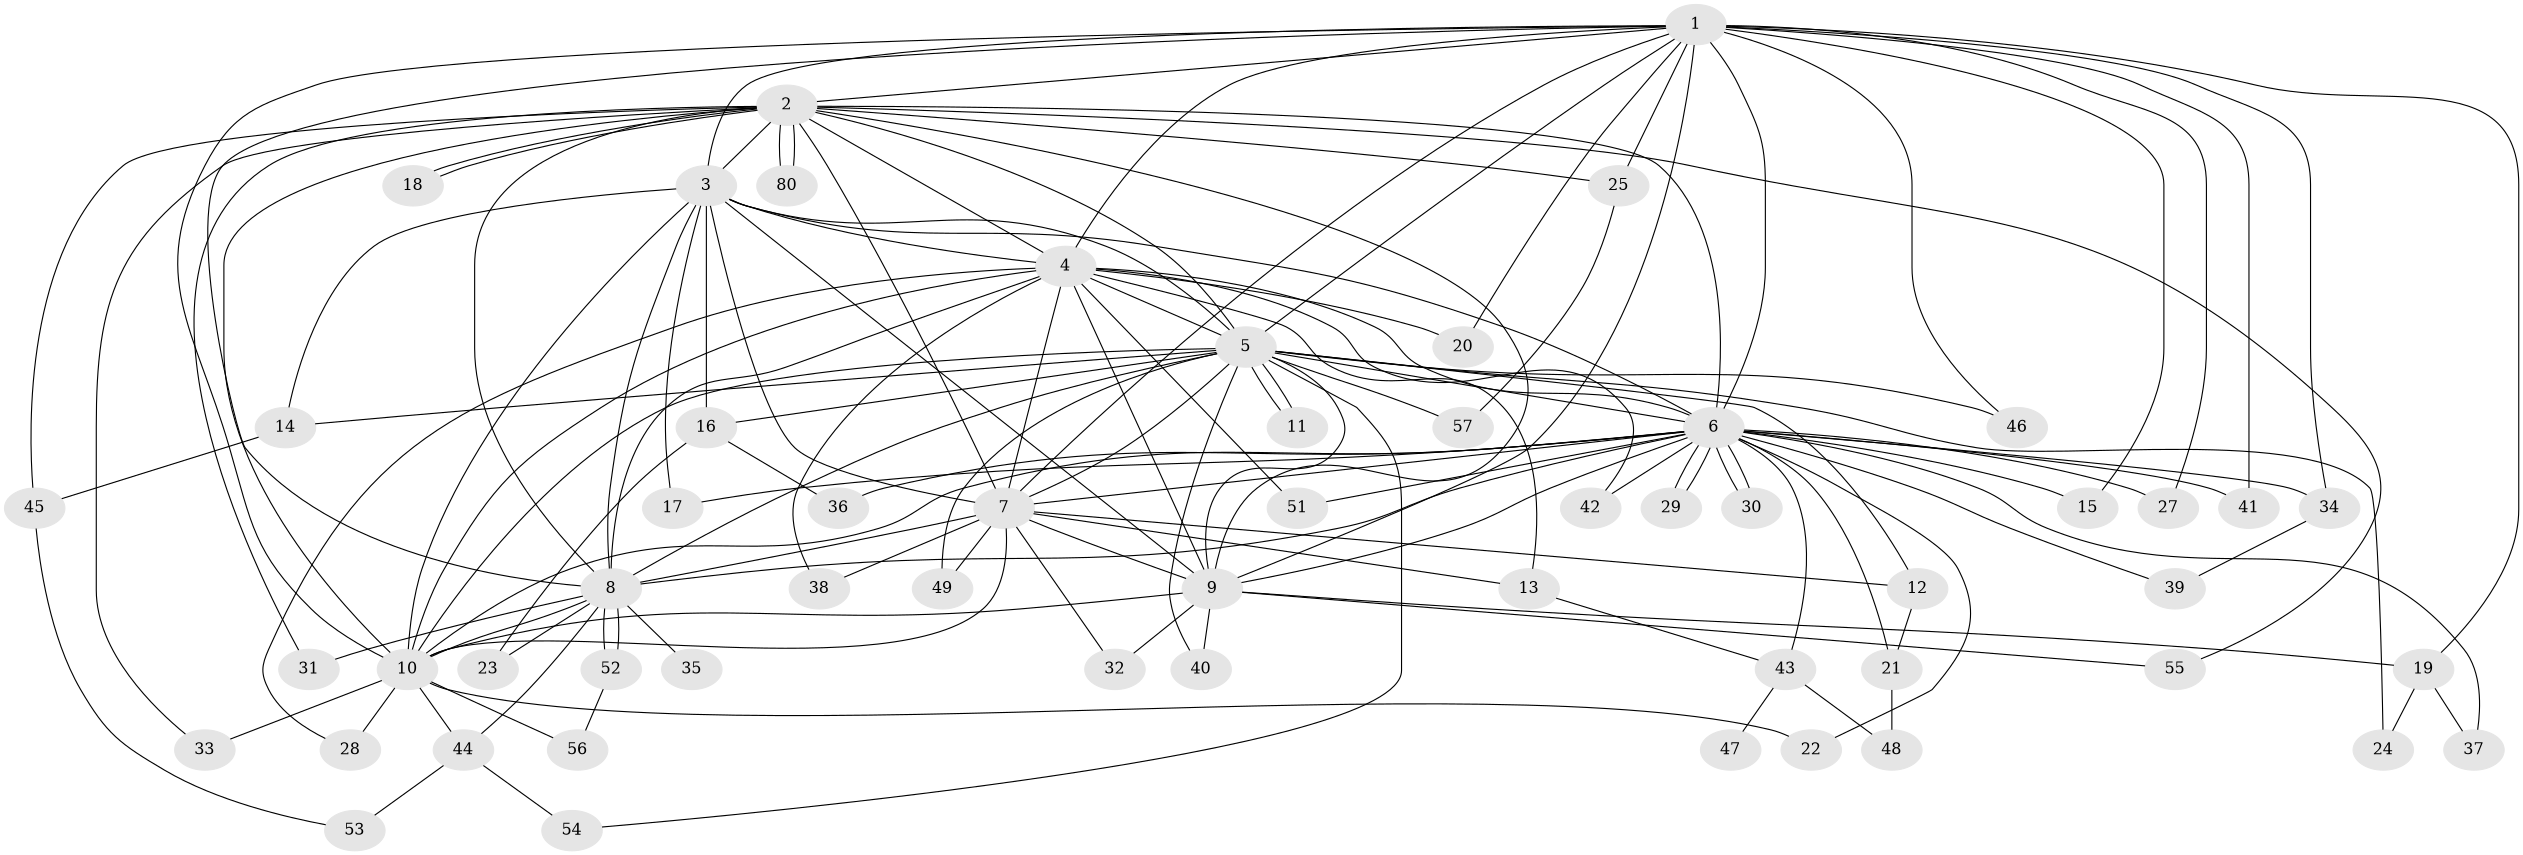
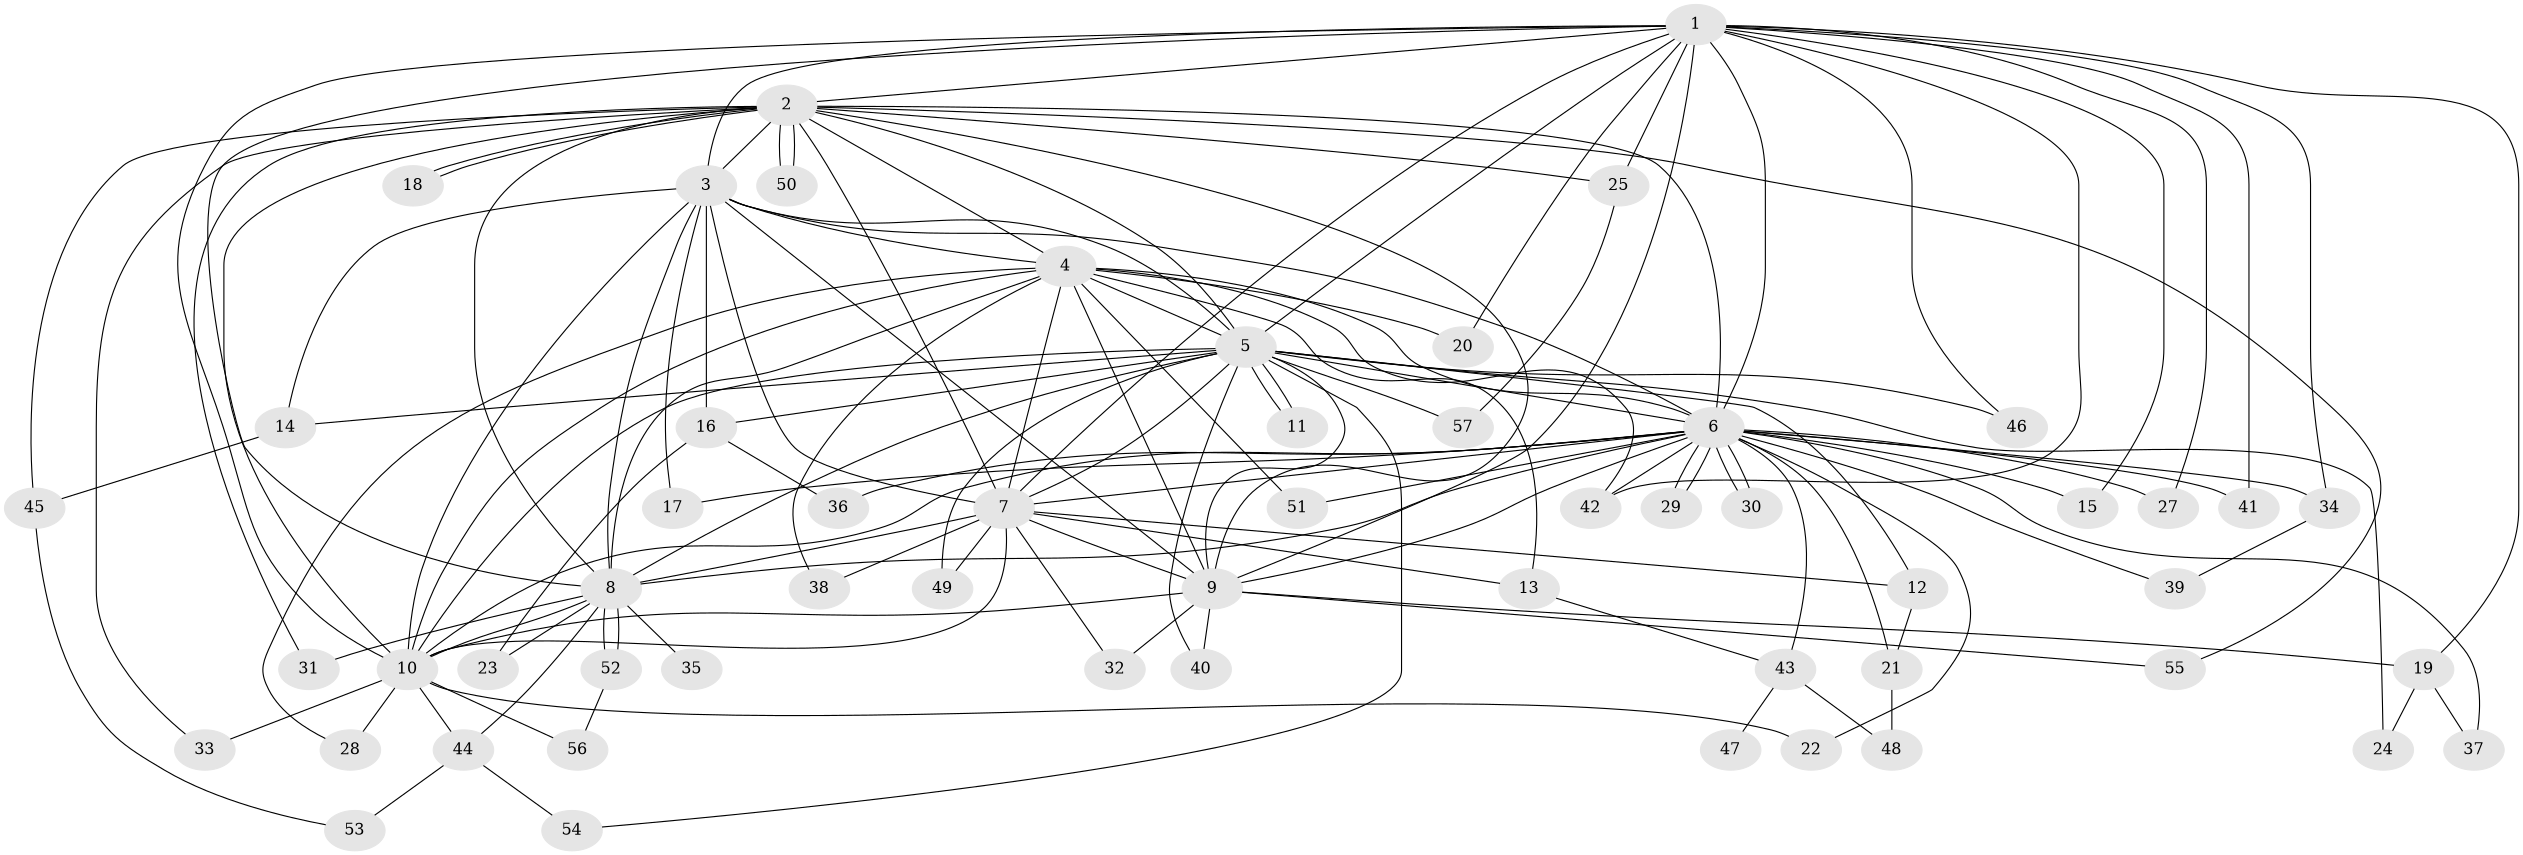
  graph {
    node [color=gray90 style=filled]
    1
    2
    3
    4
    5
    6
    7
    8
    9
    10
    15
    19
    20
    25
    27
    34
    41
    46
    18
    31
    33
    45
-   50 [label=80]
+   50
    55
    14
    16
    17
    13
    28
    38
    42
    51
    11
    12
    24
    40
    49
    54
    57
    21
    22
    29
    30
    36
    37
    39
    43
    32
    35
    23
    44
    52
    56
    53
    48
    47
    1 -- 2
    1 -- 3
-   1 -- 4
+   1 -- 42
    1 -- 5
    1 -- 6
    1 -- 7
    1 -- 8
    1 -- 9
    1 -- 10
    1 -- 15
    1 -- 19
    1 -- 20
    1 -- 25
    1 -- 27
    1 -- 34
    1 -- 41
    1 -- 46
    2 -- 3
    2 -- 4
    2 -- 5
    2 -- 6
    2 -- 7
    2 -- 8
    2 -- 9
    2 -- 10
    2 -- 25
    2 -- 18
    2 -- 18
    2 -- 31
    2 -- 33
    2 -- 45
    2 -- 50
    2 -- 50
    2 -- 55
    3 -- 4
    3 -- 5
    3 -- 6
    3 -- 7
    3 -- 8
    3 -- 9
    3 -- 10
    3 -- 14
    3 -- 16
    3 -- 17
    4 -- 5
    4 -- 6
    4 -- 7
    4 -- 8
    4 -- 9
    4 -- 10
    4 -- 20
    4 -- 13
    4 -- 28
    4 -- 38
    4 -- 42
    4 -- 51
    5 -- 6
    5 -- 7
    5 -- 8
    5 -- 9
    5 -- 10
    5 -- 46
    5 -- 14
    5 -- 16
    5 -- 11
    5 -- 11
    5 -- 12
    5 -- 24
    5 -- 40
    5 -- 49
    5 -- 54
    5 -- 57
    6 -- 7
    6 -- 8
    6 -- 9
    6 -- 10
    6 -- 15
    6 -- 27
    6 -- 34
    6 -- 41
    6 -- 17
    6 -- 42
    6 -- 51
    6 -- 21
    6 -- 22
    6 -- 29
    6 -- 29
    6 -- 30
    6 -- 30
    6 -- 36
    6 -- 37
    6 -- 39
    6 -- 43
    7 -- 8
    7 -- 9
    7 -- 10
    7 -- 13
    7 -- 38
    7 -- 12
    7 -- 49
    7 -- 32
    8 -- 10
    8 -- 31
    8 -- 35
    8 -- 23
    8 -- 44
    8 -- 52
    8 -- 52
    9 -- 10
    9 -- 19
    9 -- 55
    9 -- 40
    9 -- 32
    10 -- 33
    10 -- 28
    10 -- 22
    10 -- 44
    10 -- 56
    19 -- 24
    19 -- 37
    25 -- 57
    34 -- 39
    45 -- 53
    14 -- 45
    16 -- 36
    16 -- 23
    13 -- 43
    12 -- 21
    21 -- 48
    43 -- 48
    43 -- 47
    44 -- 54
    44 -- 53
    52 -- 56
  }
